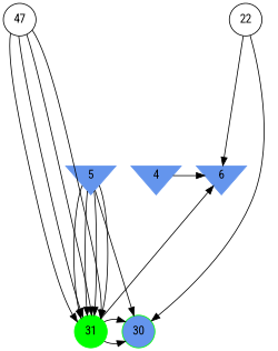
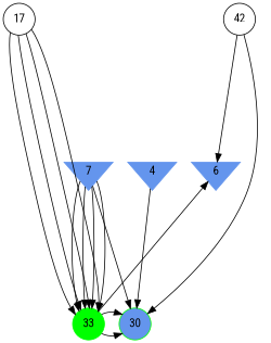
  digraph {
    fontname="Roboto Condensed"
    ranksep=2.0
    node [color=cornflowerblue fontname="Roboto Condensed" shape=circle style=filled]
    edge [fontname="Roboto Condensed"]
    4 [shape=invtriangle]
-   5 [shape=invtriangle]
+   5 [shape=invtriangle label=7]
    6 [shape=invtriangle]
-   17 [color=black label=47 style=""]
-   22 [color=black style=""]
+   17 [color=black style=""]
+   22 [color=black label=42 style=""]
    30 [color=green fillcolor=cornflowerblue]
-   31 [color=green]
+   31 [color=green label=33]
    subgraph sub_1 {
      rank=same
      4
      5
      6
    }
    subgraph sub_2 {
      rank=same
      17
      22
    }
    subgraph sub_3 {
      rank=same
      30
      31
    }
-   4 -> 6
+   4 -> 30
    5 -> 30
    5 -> 31
    5 -> 31
    5 -> 31
    5 -> 31
    17 -> 31
    17 -> 31
    17 -> 31
    17 -> 31
    22 -> 6
    22 -> 30
    31 -> 6
    31 -> 30
    31 -> 30
  }
